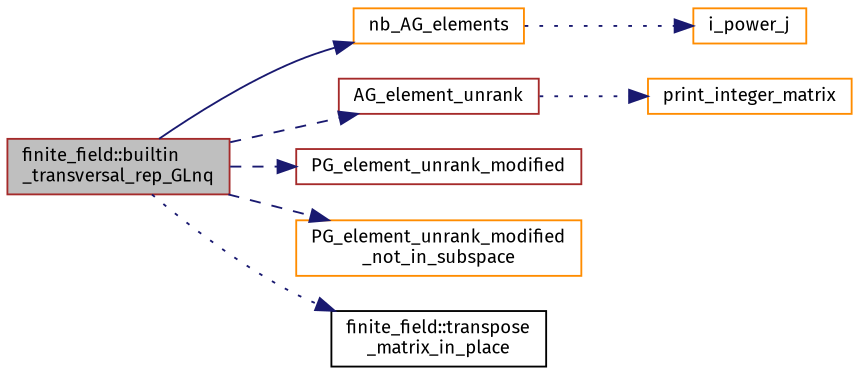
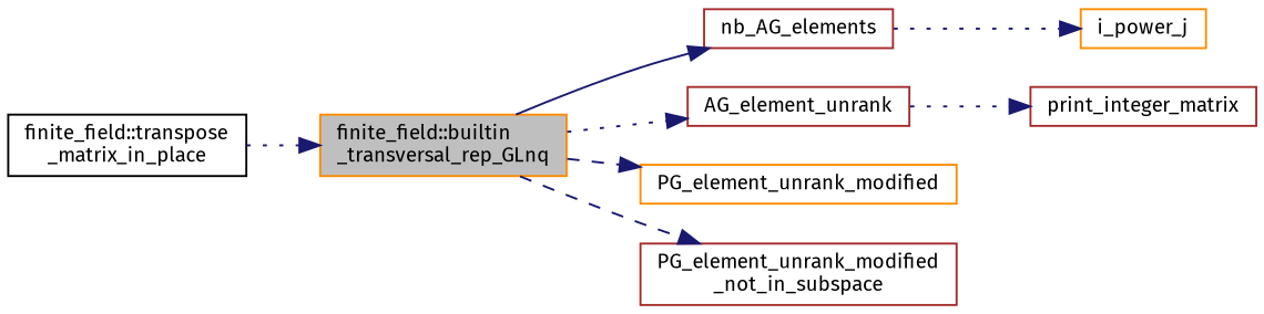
  digraph {
    fontname="Fira Sans"
    rankdir=LR
    node [color=darkorange fillcolor=white fontname="Fira Sans" fontsize=10 shape=record style=filled]
    edge [color=midnightblue fontname="Fira Sans" fontsize=10 labelfontname=Helvetica labelfontsize=10 style=dotted]
-   n1 [color=brown fillcolor=grey75 fontcolor=black height=0.2 label="finite_field::builtin\l_transversal_rep_GLnq" width=0.4]
-   n2 [height=0.2 label=nb_AG_elements width=0.4]
+   n1 [fillcolor=grey75 fontcolor=black height=0.2 label="finite_field::builtin\l_transversal_rep_GLnq" width=0.4]
+   n2 [color=brown height=0.2 label=nb_AG_elements width=0.4]
    n3 [color=brown height=0.2 label=AG_element_unrank width=0.4]
-   n4 [color=brown height=0.2 label=PG_element_unrank_modified width=0.4]
-   n5 [height=0.2 label="PG_element_unrank_modified\l_not_in_subspace" width=0.4]
+   n4 [height=0.2 label=PG_element_unrank_modified width=0.4]
+   n5 [color=brown height=0.2 label="PG_element_unrank_modified\l_not_in_subspace" width=0.4]
    n6 [color=black height=0.2 label="finite_field::transpose\l_matrix_in_place" width=0.4]
    n7 [height=0.2 label=i_power_j width=0.4]
-   n8 [height=0.2 label=print_integer_matrix width=0.4]
+   n8 [color=brown height=0.2 label=print_integer_matrix width=0.4]
    n1 -> n2 [style=solid]
-   n1 -> n3 [style=dashed]
+   n1 -> n3
    n1 -> n4 [style=dashed]
    n1 -> n5 [style=dashed]
-   n1 -> n6
+   n6 -> n1
    n2 -> n7
    n3 -> n8
  }
